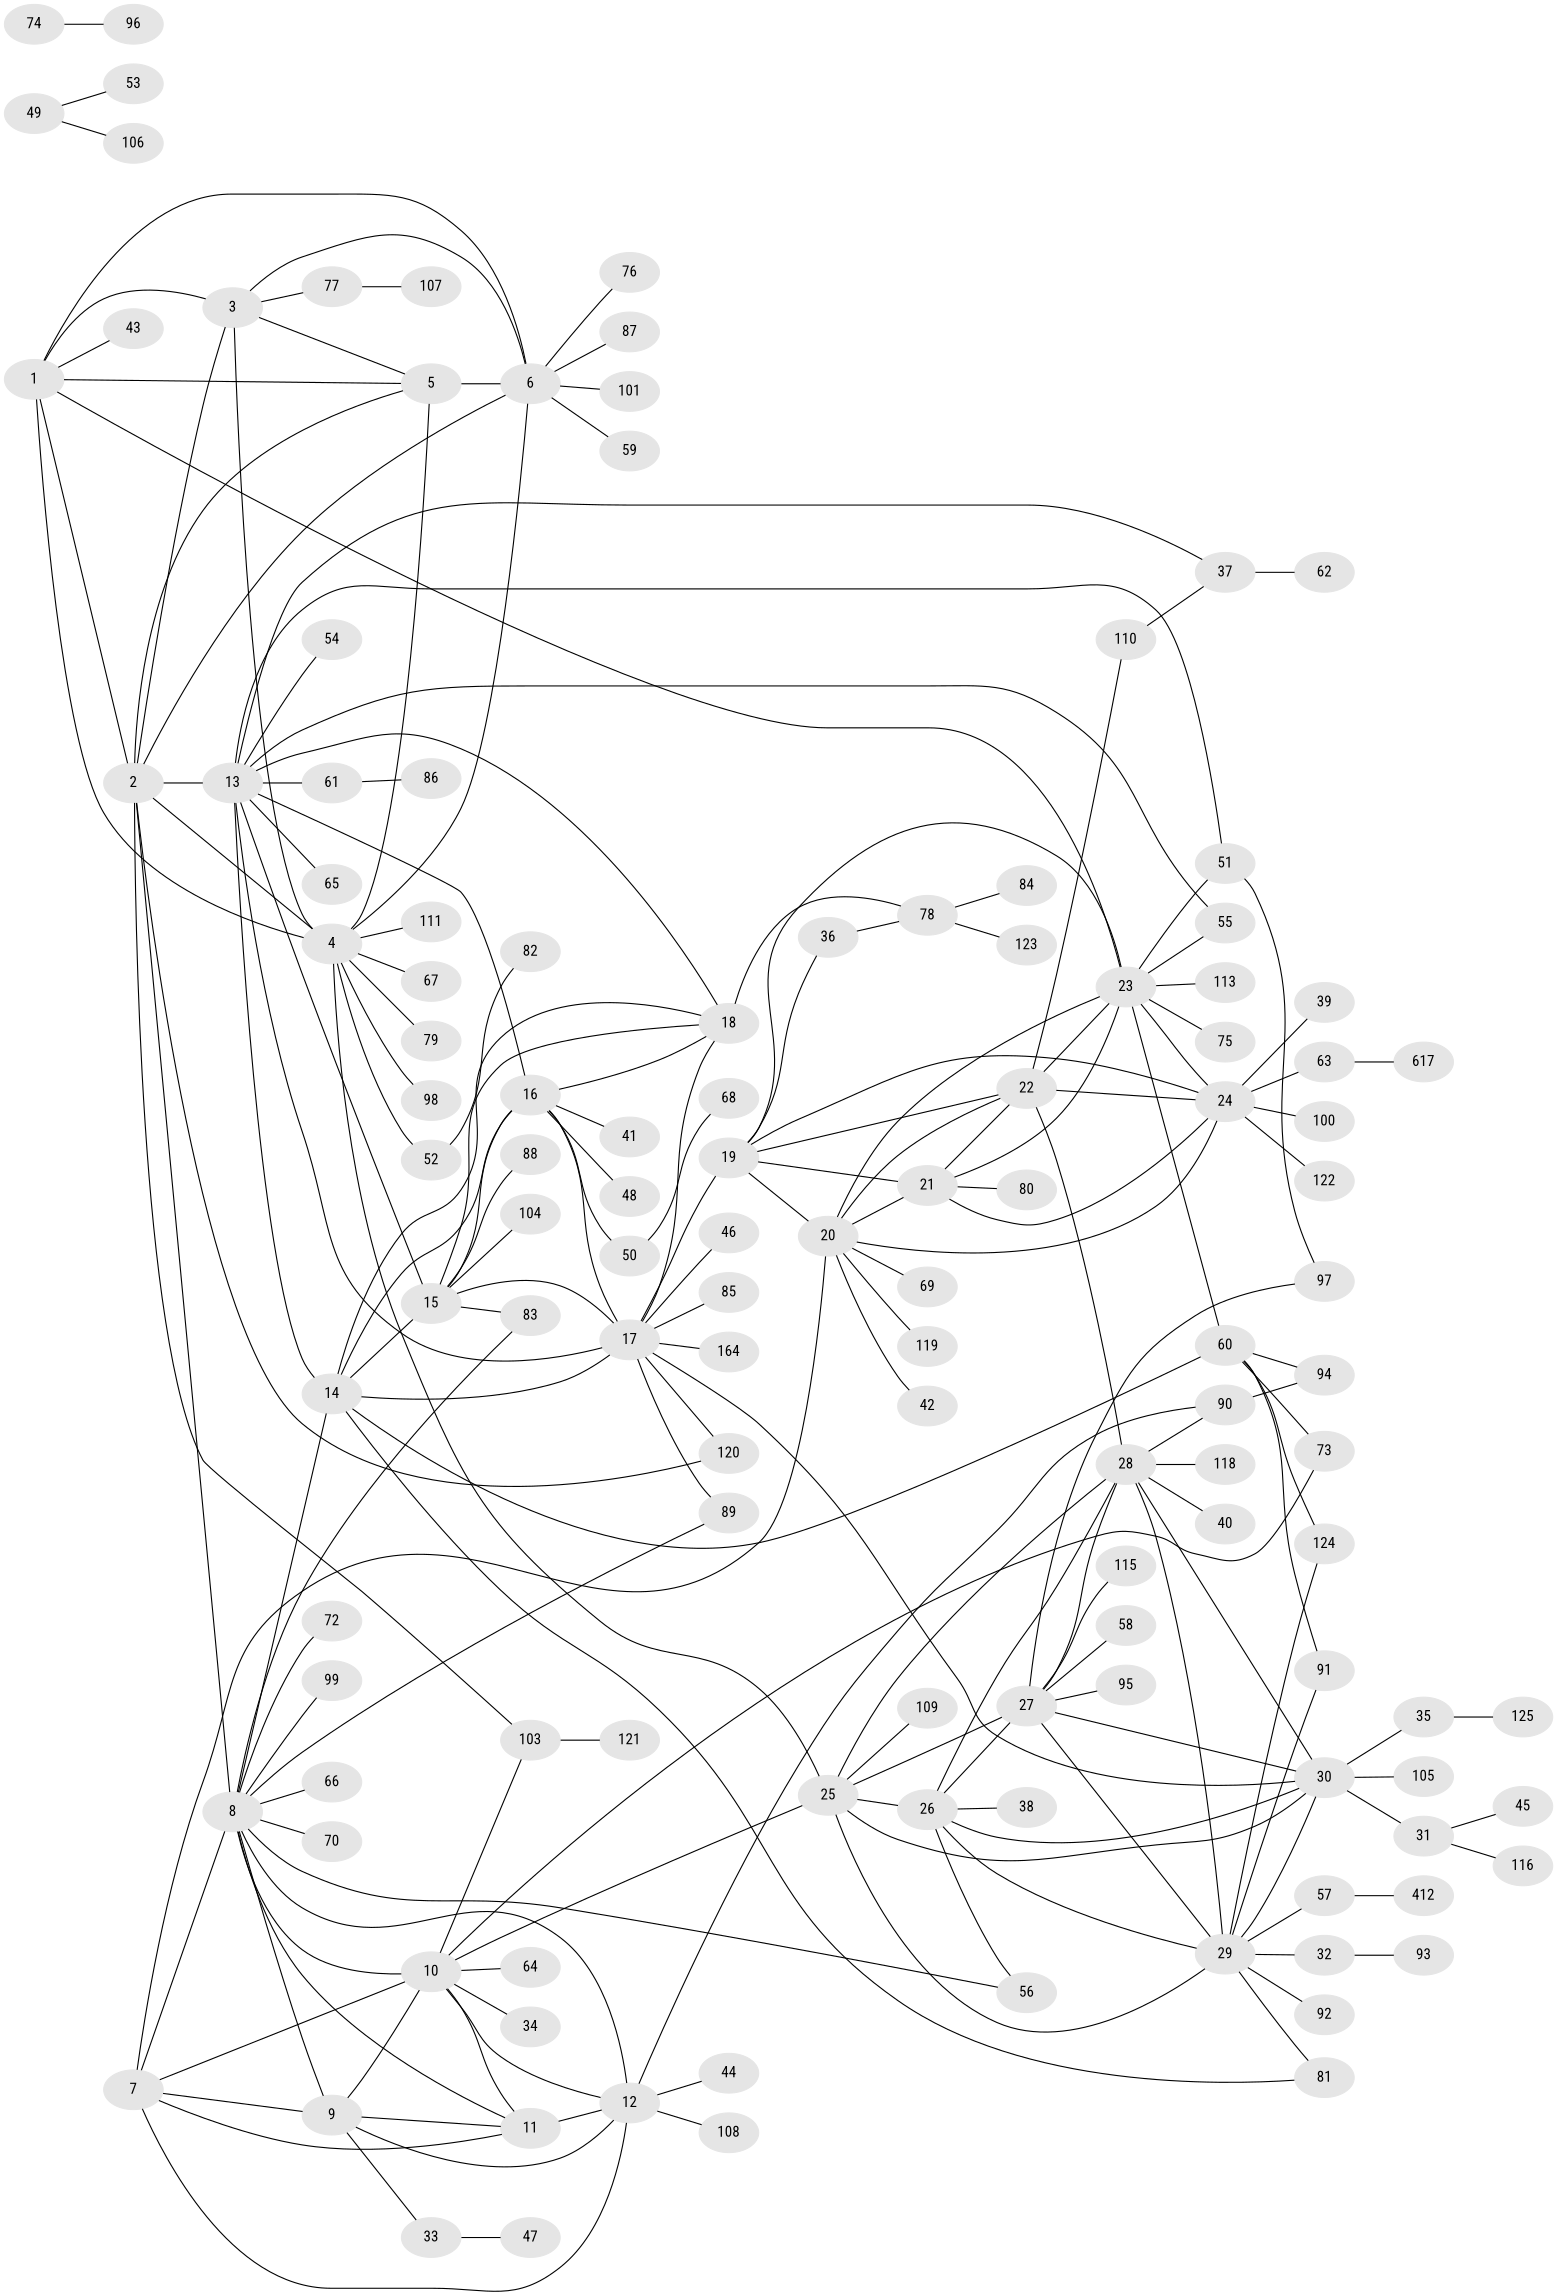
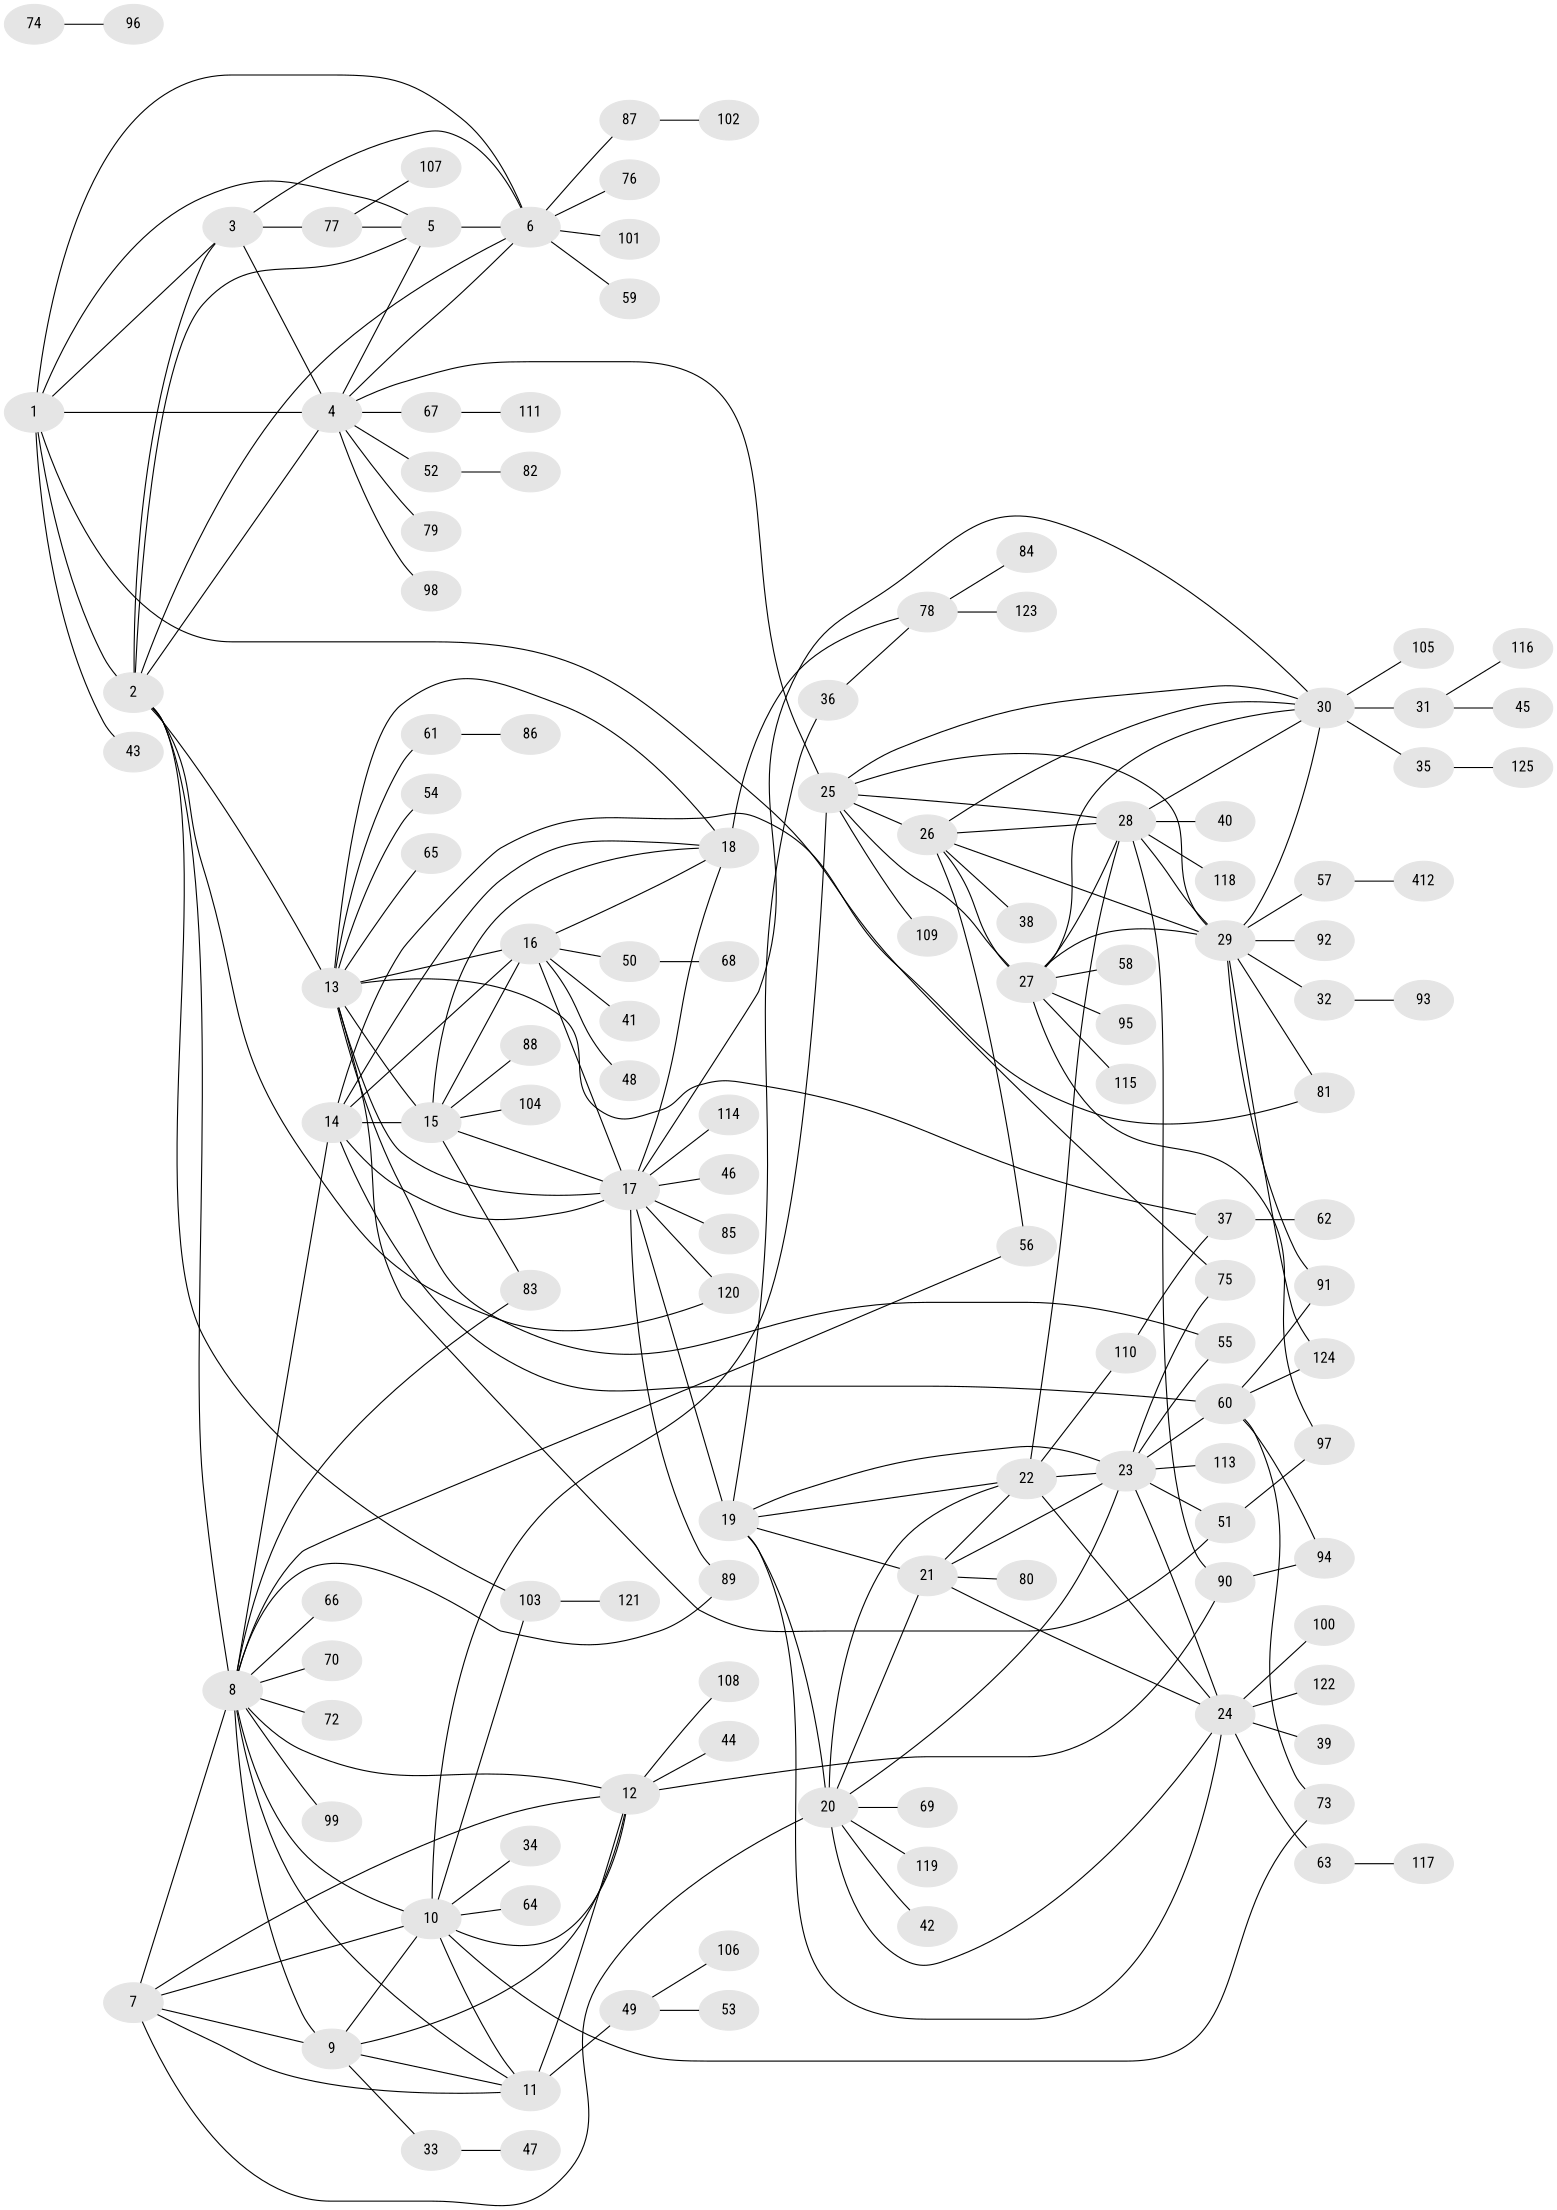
  graph {
    fontname="Roboto Condensed"
    rankdir=LR
    node [color=gray90 fontname="Roboto Condensed" style=filled]
    edge [fontname="Roboto Condensed"]
    1
    2
    3
    4
    5
    6
    23
    43
    8
    13
    103
    120
    77
    25
    52
    67
    79
    98
    111
    59
    76
    87
    101
    51
    55
    60
    24
    75
    113
    9
    10
    11
    12
    14
    56
    66
    70
    72
    83
    89
    99
    15
    16
    17
    18
    37
    54
    61
    65
    121
    107
    30
    28
    26
    27
    29
    109
    82
+   102
    7
    20
    33
    34
    64
    73
    49
    44
    90
    108
    21
    22
    42
    69
    119
    81
    47
    53
    106
    94
    88
    104
    41
    48
    50
    19
    46
    85
-   114 [label=164]
+   114
    78
    62
    97
    86
    91
    124
    68
    36
    31
    35
    105
    74
    96
    80
    110
    39
    63
    100
    122
    40
    118
-   117 [label=617]
+   117
    38
    58
    95
    115
    32
    57
    92
    93
    n119 [label=412]
    45
    116
    125
    84
    123
    1 -- 2
    1 -- 3
    1 -- 4
    1 -- 5
    1 -- 6
-   1 -- 23
+   1 -- 75
    1 -- 43
    2 -- 3
    2 -- 4
    2 -- 5
    2 -- 6
    2 -- 8
    2 -- 13
    2 -- 103
    2 -- 120
    3 -- 4
-   3 -- 5
+   77 -- 5
    3 -- 6
    3 -- 77
    4 -- 5
    4 -- 6
    4 -- 25
    4 -- 52
    4 -- 67
    4 -- 79
    4 -- 98
-   4 -- 111
+   67 -- 111
    5 -- 6
    6 -- 59
    6 -- 76
    6 -- 87
    6 -- 101
    23 -- 51
    23 -- 55
    23 -- 60
    23 -- 24
    23 -- 75
    23 -- 113
    8 -- 9
    8 -- 10
    8 -- 11
    8 -- 12
    8 -- 14
    8 -- 56
    8 -- 66
    8 -- 70
    8 -- 72
    8 -- 83
    8 -- 89
    8 -- 99
    13 -- 51
    13 -- 55
-   13 -- 14
    13 -- 15
    13 -- 16
    13 -- 17
    13 -- 18
    13 -- 37
    13 -- 54
    13 -- 61
    13 -- 65
    103 -- 121
    77 -- 107
    25 -- 30
    25 -- 28
    25 -- 26
    25 -- 27
    25 -- 29
    25 -- 109
    52 -- 82
+   87 -- 102
    51 -- 97
    60 -- 73
    60 -- 94
    60 -- 91
    60 -- 124
    24 -- 39
    24 -- 63
    24 -- 100
    24 -- 122
    9 -- 10
    9 -- 11
    9 -- 12
    9 -- 33
    10 -- 103
    10 -- 25
    10 -- 11
    10 -- 12
    10 -- 34
    10 -- 64
    10 -- 73
    11 -- 12
+   11 -- 49
    12 -- 44
    12 -- 90
    12 -- 108
    14 -- 60
    14 -- 15
    14 -- 16
    14 -- 17
    14 -- 18
    14 -- 81
    15 -- 83
    15 -- 16
    15 -- 17
    15 -- 18
    15 -- 88
    15 -- 104
    16 -- 17
    16 -- 18
    16 -- 41
    16 -- 48
    16 -- 50
    17 -- 120
    17 -- 89
    17 -- 18
    17 -- 30
    17 -- 19
    17 -- 46
    17 -- 85
    17 -- 114
    18 -- 78
    37 -- 62
    61 -- 86
    30 -- 31
    30 -- 35
    30 -- 105
    28 -- 30
    28 -- 29
    28 -- 90
    28 -- 40
    28 -- 118
    26 -- 56
    26 -- 30
    26 -- 28
    26 -- 27
    26 -- 29
    26 -- 38
    27 -- 30
    27 -- 28
    27 -- 29
    27 -- 97
    27 -- 58
    27 -- 95
    27 -- 115
    29 -- 30
    29 -- 81
    29 -- 91
    29 -- 124
    29 -- 32
    29 -- 57
    29 -- 92
    7 -- 8
    7 -- 9
    7 -- 10
    7 -- 11
    7 -- 12
    7 -- 20
    20 -- 23
    20 -- 24
    20 -- 21
    20 -- 22
    20 -- 42
    20 -- 69
    20 -- 119
    33 -- 47
    49 -- 53
    49 -- 106
    90 -- 94
    21 -- 23
    21 -- 24
    21 -- 22
    21 -- 80
    22 -- 23
    22 -- 24
    22 -- 28
    22 -- 110
    50 -- 68
    19 -- 23
    19 -- 24
    19 -- 20
    19 -- 21
    19 -- 22
    19 -- 36
    78 -- 84
    78 -- 123
    36 -- 78
    31 -- 45
    31 -- 116
    35 -- 125
    74 -- 96
    110 -- 37
    63 -- 117
    32 -- 93
    57 -- n119
  }
